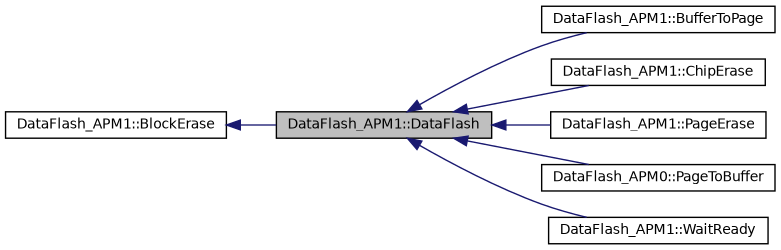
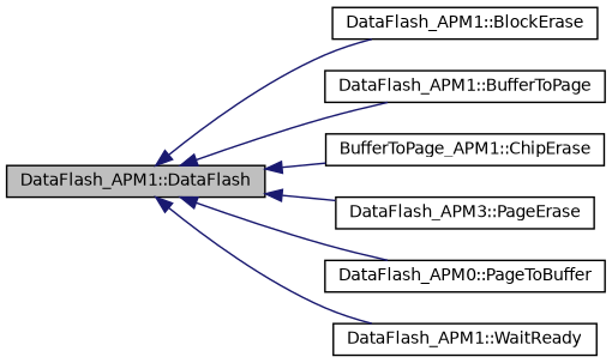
  digraph {
    rankdir=LR
    node [color=black fillcolor=white fontname=Helvetica fontsize=10 shape=record style=filled]
    edge [color=midnightblue dir=back fontname=Helvetica fontsize=10 labelfontname=Helvetica labelfontsize=10 style=solid]
    n1 [fillcolor=grey75 fontcolor=black height=0.2 label="DataFlash_APM1::DataFlash" width=0.4]
    n2 [height=0.2 label="DataFlash_APM1::BlockErase" width=0.4]
    n3 [height=0.2 label="DataFlash_APM1::BufferToPage" width=0.4]
-   n4 [height=0.2 label="DataFlash_APM1::ChipErase" width=0.4]
-   n5 [height=0.2 label="DataFlash_APM1::PageErase" width=0.4]
+   n4 [height=0.2 label="BufferToPage_APM1::ChipErase" width=0.4]
+   n5 [height=0.2 label="DataFlash_APM3::PageErase" width=0.4]
    n6 [height=0.2 label="DataFlash_APM0::PageToBuffer" width=0.4]
    n7 [height=0.2 label="DataFlash_APM1::WaitReady" width=0.4]
-   n2 -> n1
+   n1 -> n2
    n1 -> n3
    n1 -> n4
    n1 -> n5
    n1 -> n6
    n1 -> n7
  }
